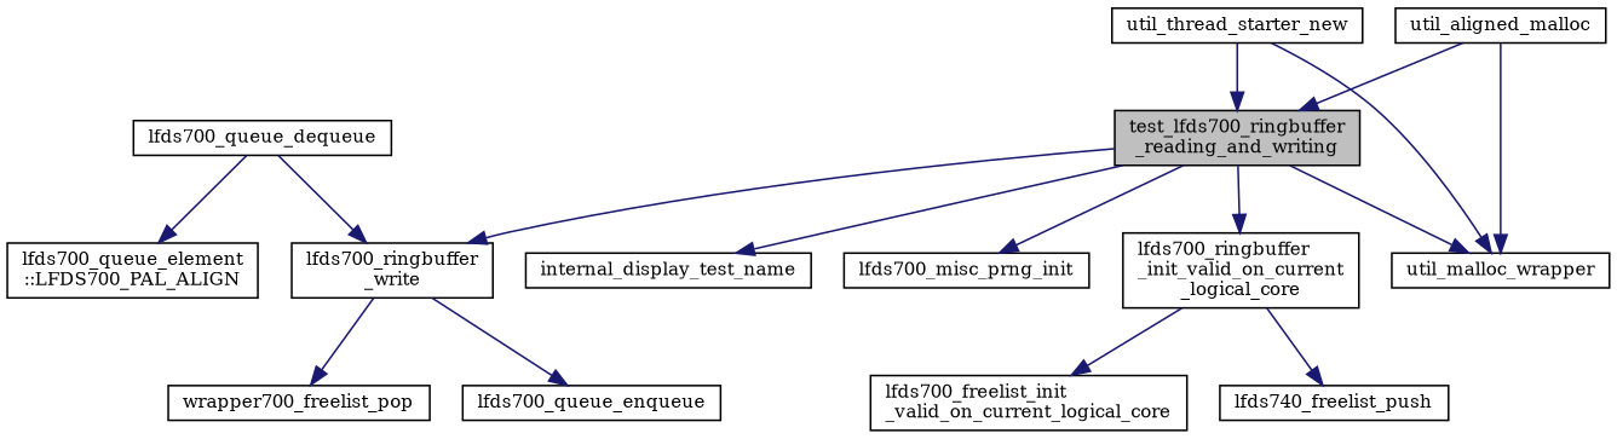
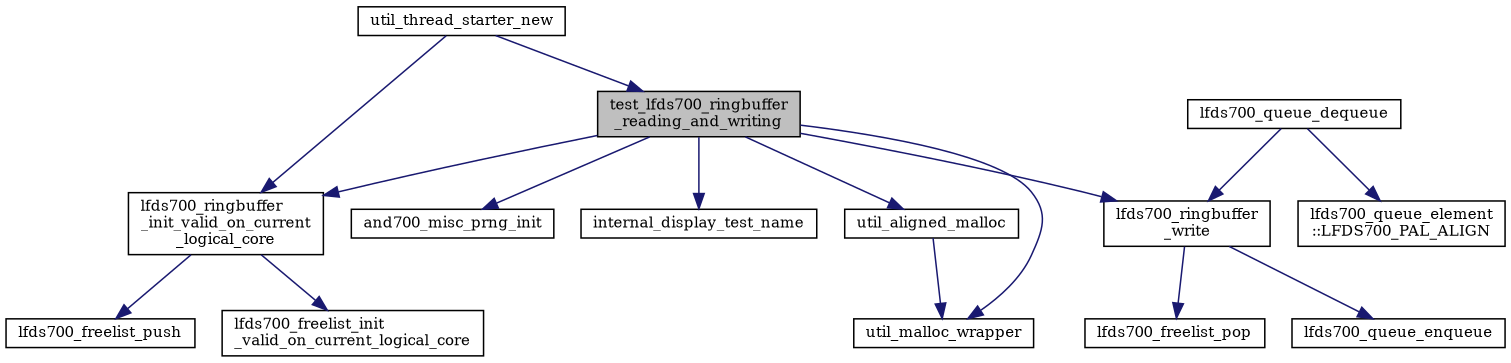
  digraph {
    fontname="DejaVu Serif"
    rankdir=TB
    node [color=black fillcolor=white fontname="DejaVu Serif" fontsize=10 shape=record style=filled]
    edge [color=midnightblue fontname="DejaVu Serif" fontsize=10 labelfontname=Helvetica labelfontsize=10 style=solid]
    n1 [fillcolor=grey75 fontcolor=black height=0.2 label="test_lfds700_ringbuffer\l_reading_and_writing" width=0.4]
    n2 [height=0.2 label=internal_display_test_name width=0.4]
-   n3 [height=0.2 label=lfds700_misc_prng_init width=0.4]
+   n3 [height=0.2 label=and700_misc_prng_init width=0.4]
    n4 [height=0.2 label="lfds700_ringbuffer\l_init_valid_on_current\l_logical_core" width=0.4]
    n5 [height=0.2 label="lfds700_ringbuffer\l_write" width=0.4]
    n6 [height=0.2 label=util_aligned_malloc width=0.4]
    n7 [height=0.2 label=util_malloc_wrapper width=0.4]
    n8 [height=0.2 label="lfds700_freelist_init\l_valid_on_current_logical_core" width=0.4]
-   n9 [height=0.2 label=lfds740_freelist_push width=0.4]
-   n10 [height=0.2 label=wrapper700_freelist_pop width=0.4]
+   n9 [height=0.2 label=lfds700_freelist_push width=0.4]
+   n10 [height=0.2 label=lfds700_freelist_pop width=0.4]
    n11 [height=0.2 label=lfds700_queue_enqueue width=0.4]
    n12 [height=0.2 label=util_thread_starter_new width=0.4]
    n13 [height=0.2 label=lfds700_queue_dequeue width=0.4]
    n14 [height=0.2 label="lfds700_queue_element\l::LFDS700_PAL_ALIGN" width=0.4]
    n1 -> n2
    n1 -> n3
    n1 -> n4
    n1 -> n5
-   n6 -> n1
+   n1 -> n6
    n1 -> n7
    n4 -> n8
    n4 -> n9
    n5 -> n10
    n5 -> n11
    n6 -> n7
    n12 -> n1
-   n12 -> n7
+   n12 -> n4
    n13 -> n5
    n13 -> n14
  }
